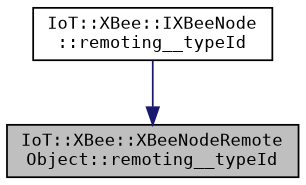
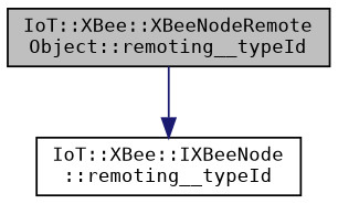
  digraph {
    rankdir=TB
    fontname="DejaVu Sans Mono"
    node [color=black fontname="DejaVu Sans Mono" fontsize=10 shape=record style=filled]
    n1 [fillcolor=grey75 fontcolor=black height=0.2 label="IoT::XBee::XBeeNodeRemote\lObject::remoting__typeId" width=0.4]
    n2 [fillcolor=white height=0.2 label="IoT::XBee::IXBeeNode\l::remoting__typeId" width=0.4]
-   n2 -> n1 [color=midnightblue fontname="DejaVu Sans Mono" fontsize=10 labelfontname=Helvetica labelfontsize=10 style=solid]
+   n1 -> n2 [color=midnightblue fontname="DejaVu Sans Mono" fontsize=10 labelfontname=Helvetica labelfontsize=10 style=solid]
  }
